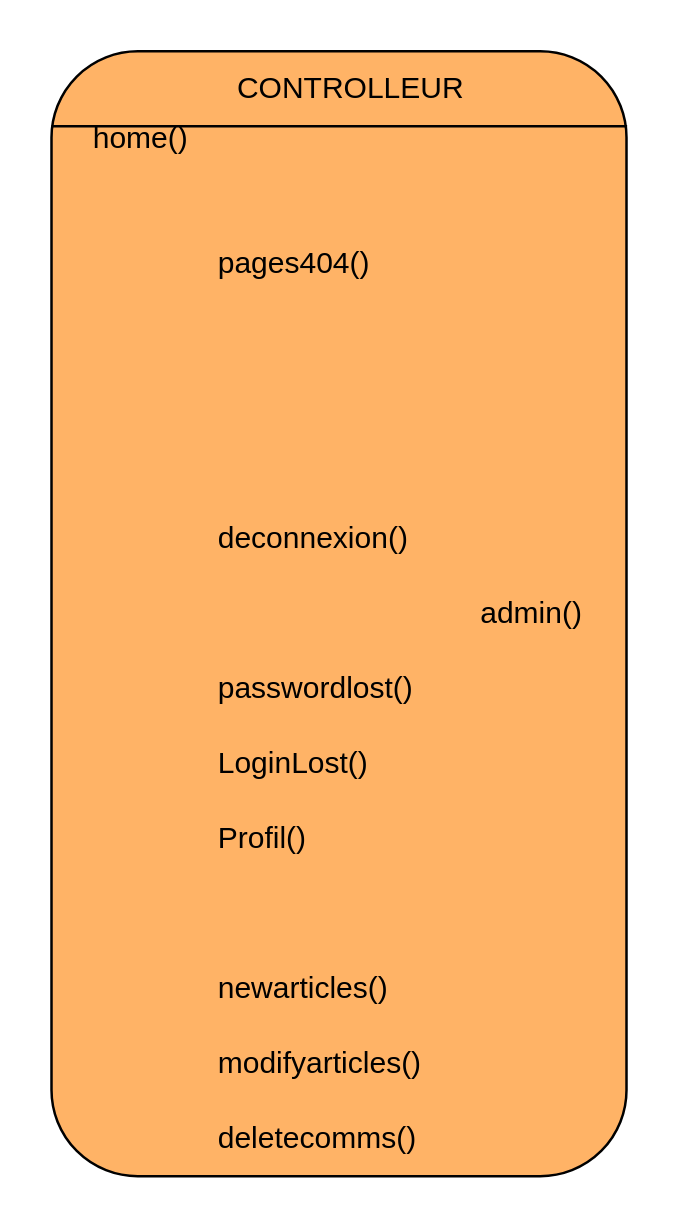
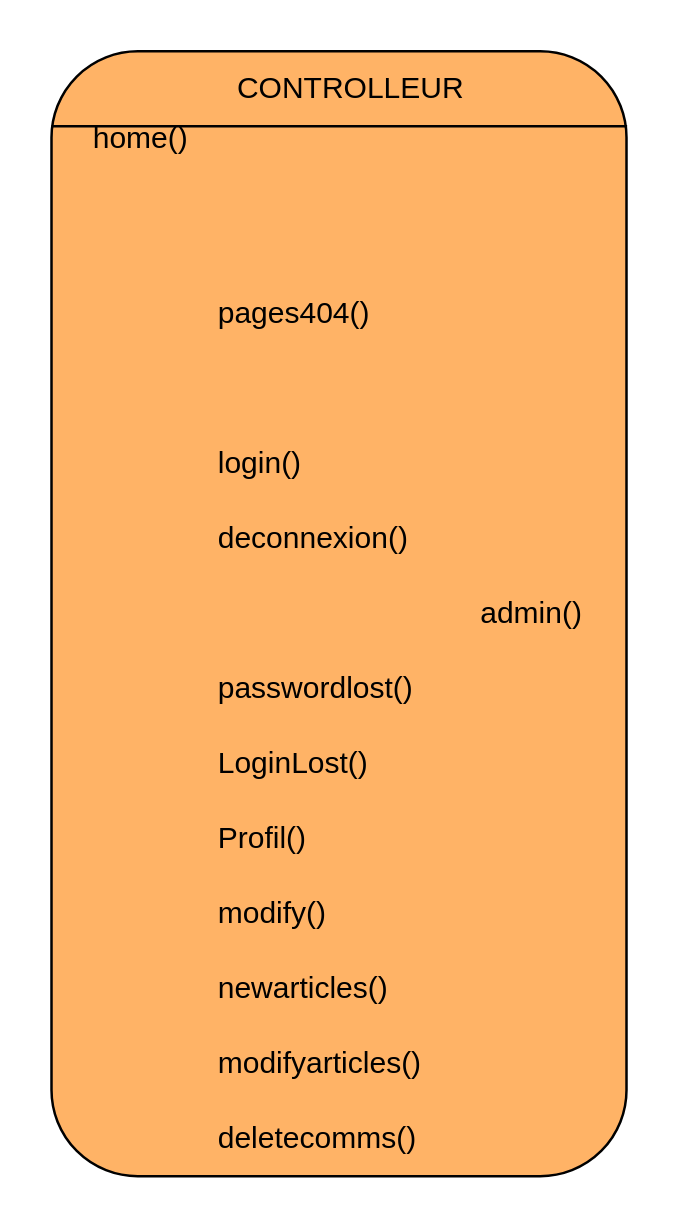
  <mxCell id="0" />
  <mxCell id="1" parent="0" />
  <mxCell id="2" value="" style="rounded=1;whiteSpace=wrap;html=1;fontColor=none;fillColor=#FFB366;strokeColor=default;" parent="1" vertex="1"><mxGeometry x="20" y="20" width="230" height="450" as="geometry" /></mxCell>
  <mxCell id="3" value="" style="endArrow=none;html=1;rounded=0;fontColor=none;entryX=1;entryY=1;entryDx=0;entryDy=0;strokeColor=default;labelBackgroundColor=default;" parent="1" edge="1"><mxGeometry width="50" height="50" relative="1" as="geometry"><mxPoint x="20" y="50" as="sourcePoint" /><mxPoint x="250.25" y="50" as="targetPoint" /></mxGeometry></mxCell>
  <mxCell id="4" value="home()" style="text;html=1;strokeColor=none;fillColor=none;align=left;verticalAlign=middle;whiteSpace=wrap;rounded=0;fontColor=none;" parent="1" vertex="1"><mxGeometry x="35" y="40" width="50.5" height="30" as="geometry" /></mxCell>
- <mxCell id="5" value="pages404()" style="text;html=1;strokeColor=none;fillColor=none;align=left;verticalAlign=middle;whiteSpace=wrap;rounded=0;fontColor=none;" parent="1" vertex="1"><mxGeometry x="85" y="90" width="70.5" height="30" as="geometry" /></mxCell>
+ <mxCell id="5" value="pages404()" style="text;html=1;strokeColor=none;fillColor=none;align=left;verticalAlign=middle;whiteSpace=wrap;rounded=0;fontColor=none;" parent="1" vertex="1"><mxGeometry x="85" y="110" width="70.5" height="30" as="geometry" /></mxCell>
+ <mxCell id="6" value="login()" style="text;html=1;strokeColor=none;fillColor=none;align=left;verticalAlign=middle;whiteSpace=wrap;rounded=0;fontColor=none;" parent="1" vertex="1"><mxGeometry x="85" y="170" width="50.5" height="30" as="geometry" /></mxCell>
  <mxCell id="7" value="deconnexion()" style="text;html=1;strokeColor=none;fillColor=none;align=left;verticalAlign=middle;whiteSpace=wrap;rounded=0;fontColor=none;" parent="1" vertex="1"><mxGeometry x="85" y="200" width="80.5" height="30" as="geometry" /></mxCell>
  <mxCell id="8" value="admin()" style="text;html=1;strokeColor=none;fillColor=none;align=left;verticalAlign=middle;whiteSpace=wrap;rounded=0;fontColor=none;" parent="1" vertex="1"><mxGeometry x="190" y="230" width="50.5" height="30" as="geometry" /></mxCell>
  <mxCell id="9" value="passwordlost()" style="text;html=1;strokeColor=none;fillColor=none;align=left;verticalAlign=middle;whiteSpace=wrap;rounded=0;fontColor=none;" parent="1" vertex="1"><mxGeometry x="85" y="260" width="90.5" height="30" as="geometry" /></mxCell>
  <mxCell id="10" value="LoginLost()" style="text;html=1;strokeColor=none;fillColor=none;align=left;verticalAlign=middle;whiteSpace=wrap;rounded=0;fontColor=none;" parent="1" vertex="1"><mxGeometry x="85" y="290" width="70.5" height="30" as="geometry" /></mxCell>
  <mxCell id="11" value="Profil()" style="text;html=1;strokeColor=none;fillColor=none;align=left;verticalAlign=middle;whiteSpace=wrap;rounded=0;fontColor=none;" parent="1" vertex="1"><mxGeometry x="85" y="320" width="40.5" height="30" as="geometry" /></mxCell>
+ <mxCell id="12" value="modify()" style="text;html=1;strokeColor=none;fillColor=none;align=left;verticalAlign=middle;whiteSpace=wrap;rounded=0;fontColor=none;" parent="1" vertex="1"><mxGeometry x="85" y="350" width="50.5" height="30" as="geometry" /></mxCell>
  <mxCell id="13" value="newarticles()" style="text;html=1;strokeColor=none;fillColor=none;align=left;verticalAlign=middle;whiteSpace=wrap;rounded=0;fontColor=none;" parent="1" vertex="1"><mxGeometry x="85" y="380" width="80.5" height="30" as="geometry" /></mxCell>
  <mxCell id="14" value="modifyarticles()" style="text;html=1;strokeColor=none;fillColor=none;align=left;verticalAlign=middle;whiteSpace=wrap;rounded=0;fontColor=none;" parent="1" vertex="1"><mxGeometry x="85" y="410" width="90.5" height="30" as="geometry" /></mxCell>
  <mxCell id="15" value="deletecomms()" style="text;html=1;strokeColor=none;fillColor=none;align=left;verticalAlign=middle;whiteSpace=wrap;rounded=0;fontColor=none;" parent="1" vertex="1"><mxGeometry x="85" y="440" width="100.5" height="30" as="geometry" /></mxCell>
  <mxCell id="16" value="CONTROLLEUR" style="text;html=1;strokeColor=none;fillColor=none;align=center;verticalAlign=middle;whiteSpace=wrap;rounded=0;fontColor=default;" parent="1" vertex="1"><mxGeometry x="93" y="20" width="94" height="30" as="geometry" /></mxCell>
